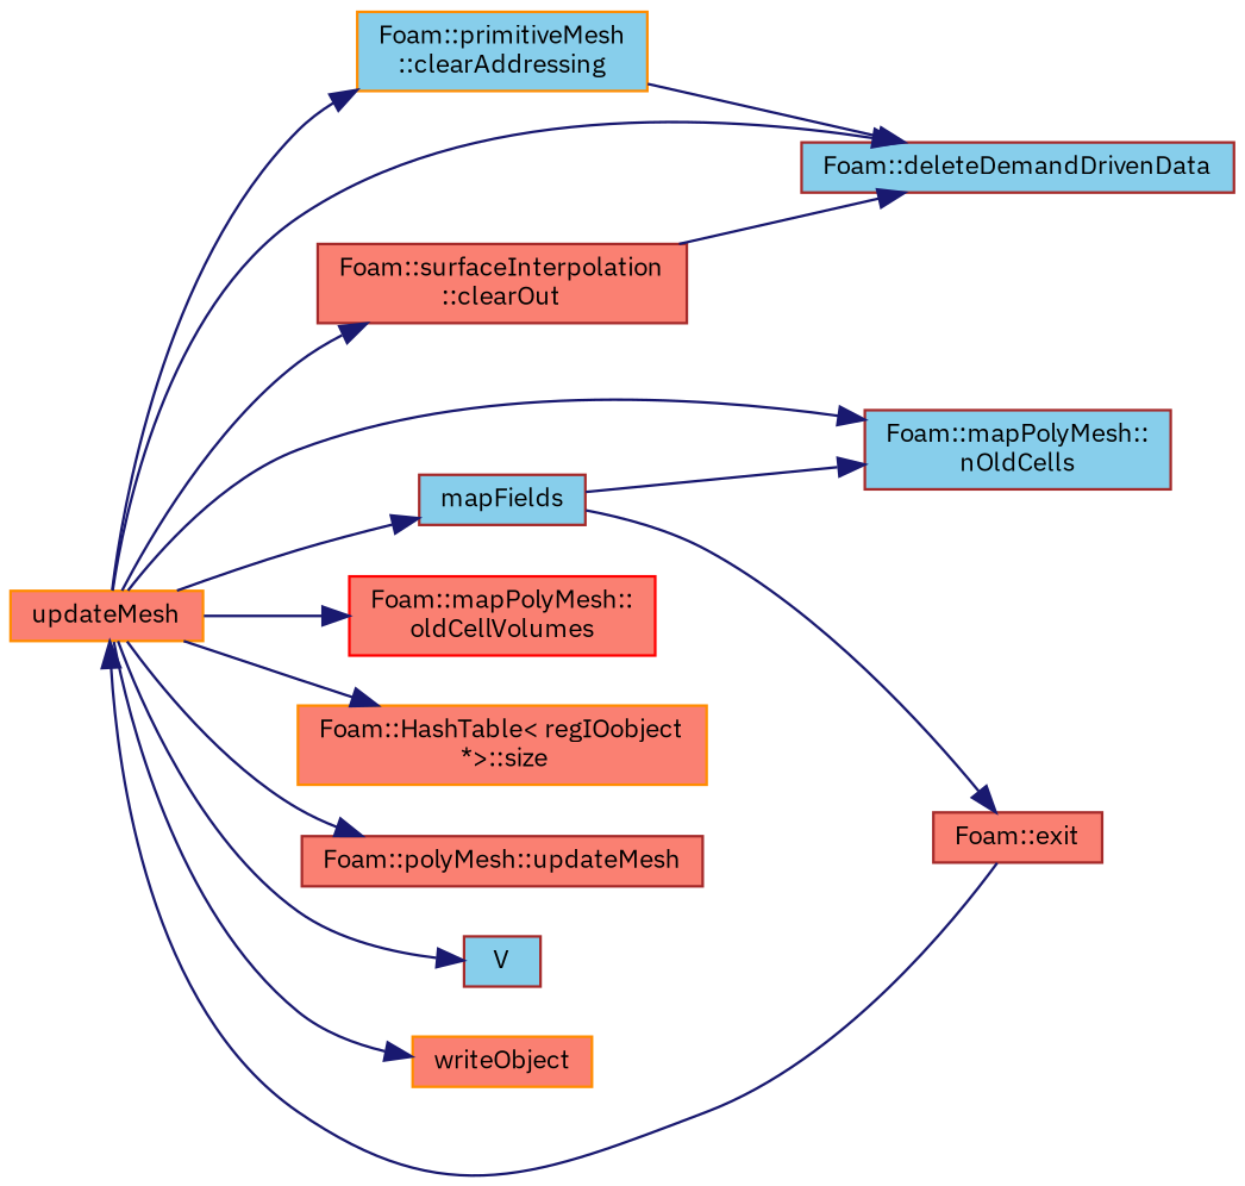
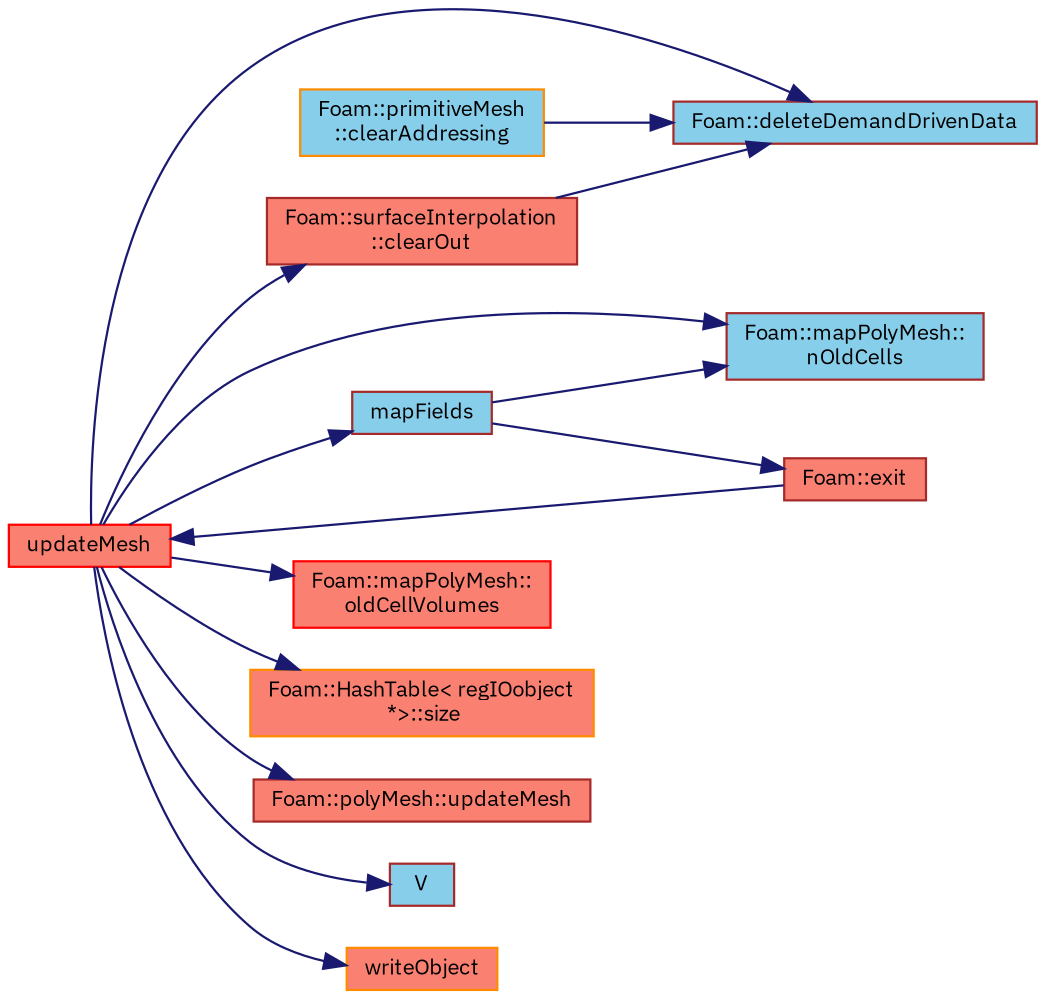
  digraph {
    fontname="IBM Plex Sans"
    rankdir=LR
    node [color=brown fillcolor=salmon fontname="IBM Plex Sans" fontsize=10 shape=record style=filled]
    edge [color=midnightblue fontname="IBM Plex Sans" fontsize=10 labelfontname=Helvetica labelfontsize=10 style=solid]
-   n1 [color=darkorange fontcolor=black height=0.2 label=updateMesh width=0.4]
+   n1 [color=red fontcolor=black height=0.2 label=updateMesh width=0.4]
    n2 [color=darkorange fillcolor=skyblue height=0.2 label="Foam::primitiveMesh\l::clearAddressing" width=0.4]
    n3 [fillcolor=skyblue height=0.2 label="Foam::deleteDemandDrivenData" width=0.4]
    n4 [height=0.2 label="Foam::surfaceInterpolation\l::clearOut" width=0.4]
    n5 [fillcolor=skyblue height=0.2 label=mapFields width=0.4]
    n6 [fillcolor=skyblue height=0.2 label="Foam::mapPolyMesh::\lnOldCells" width=0.4]
    n7 [color=red height=0.2 label="Foam::mapPolyMesh::\loldCellVolumes" width=0.4]
    n8 [color=darkorange height=0.2 label="Foam::HashTable\< regIOobject\l *\>::size" width=0.4]
    n9 [height=0.2 label="Foam::polyMesh::updateMesh" width=0.4]
    n10 [fillcolor=skyblue height=0.2 label=V width=0.4]
    n11 [color=darkorange height=0.2 label=writeObject width=0.4]
    n12 [height=0.2 label="Foam::exit" width=0.4]
-   n1 -> n2
    n1 -> n3
    n1 -> n4
    n1 -> n5
    n1 -> n6
    n1 -> n7
    n1 -> n8
    n1 -> n9
    n1 -> n10
    n1 -> n11
    n2 -> n3
    n4 -> n3
    n5 -> n6
    n5 -> n12
    n12 -> n1
  }
